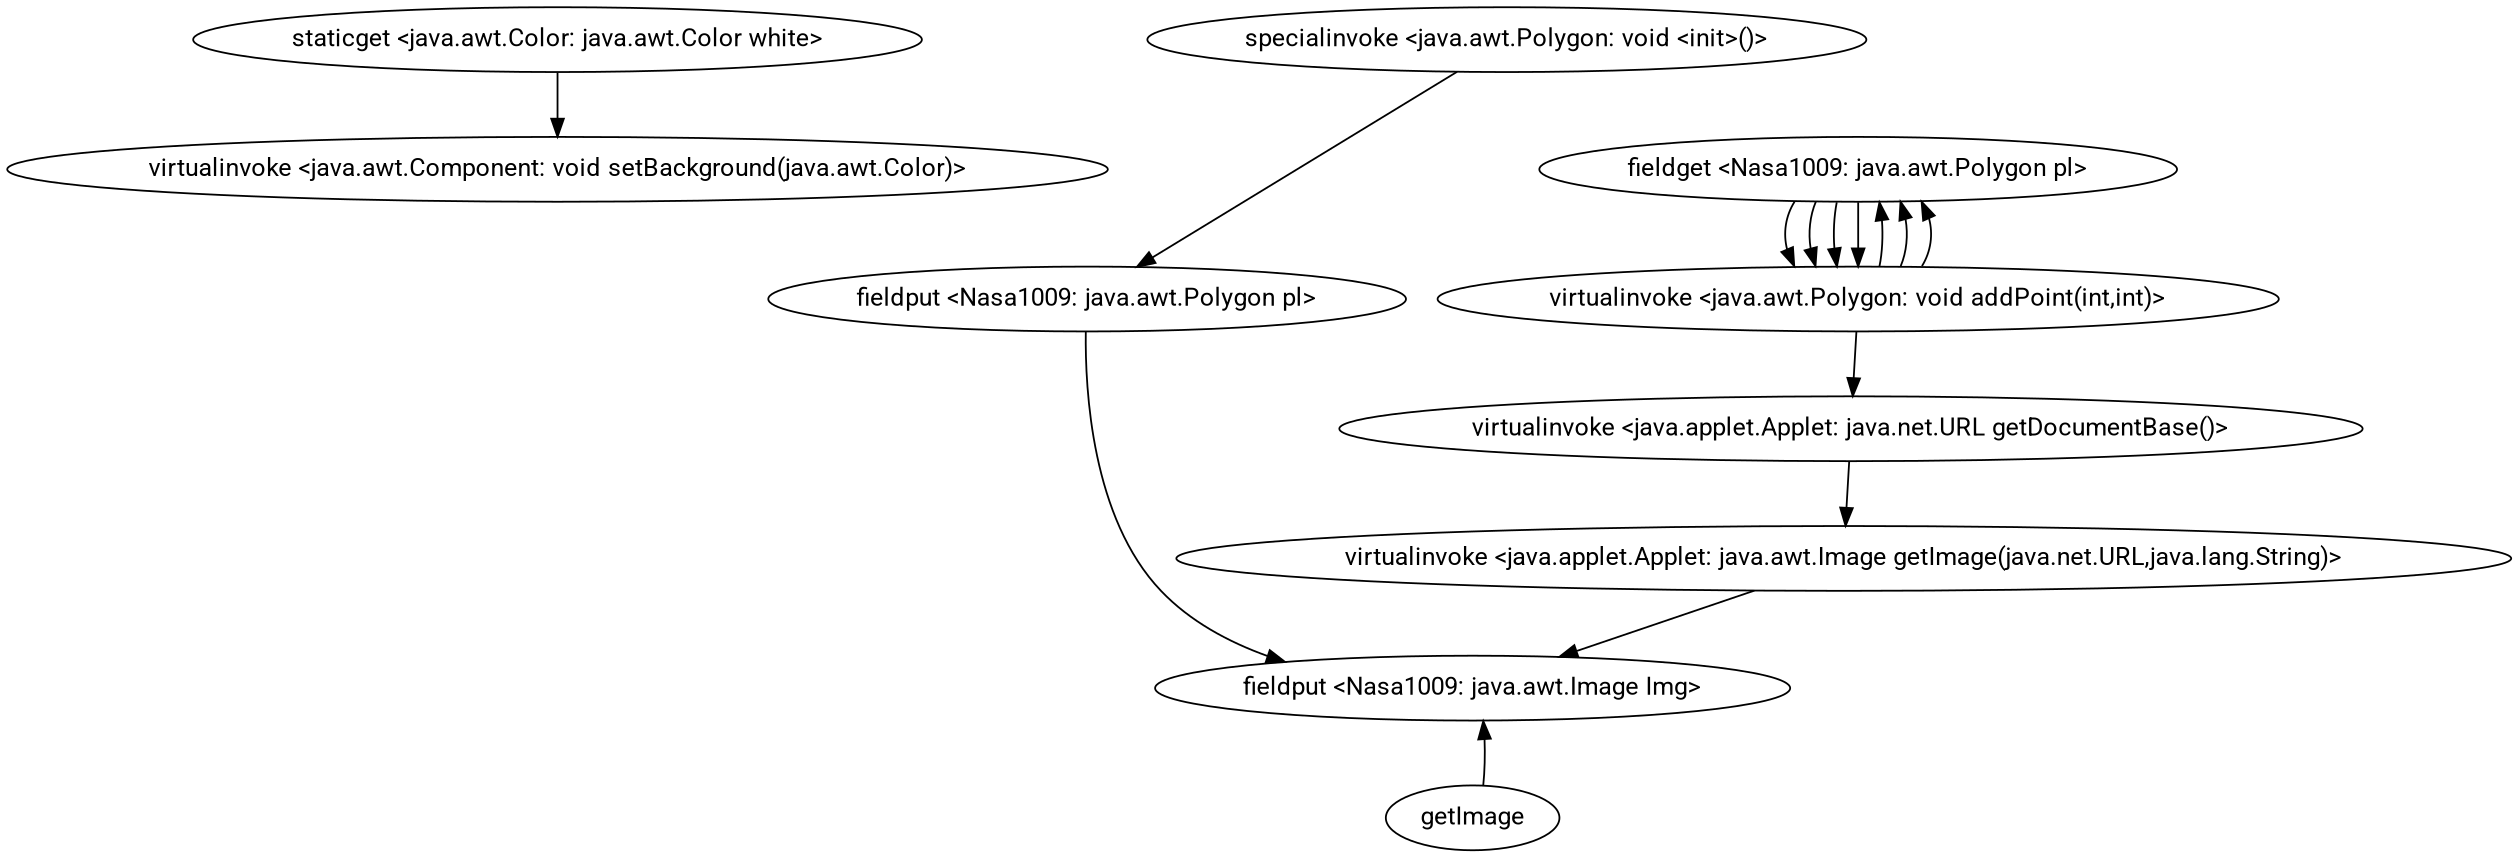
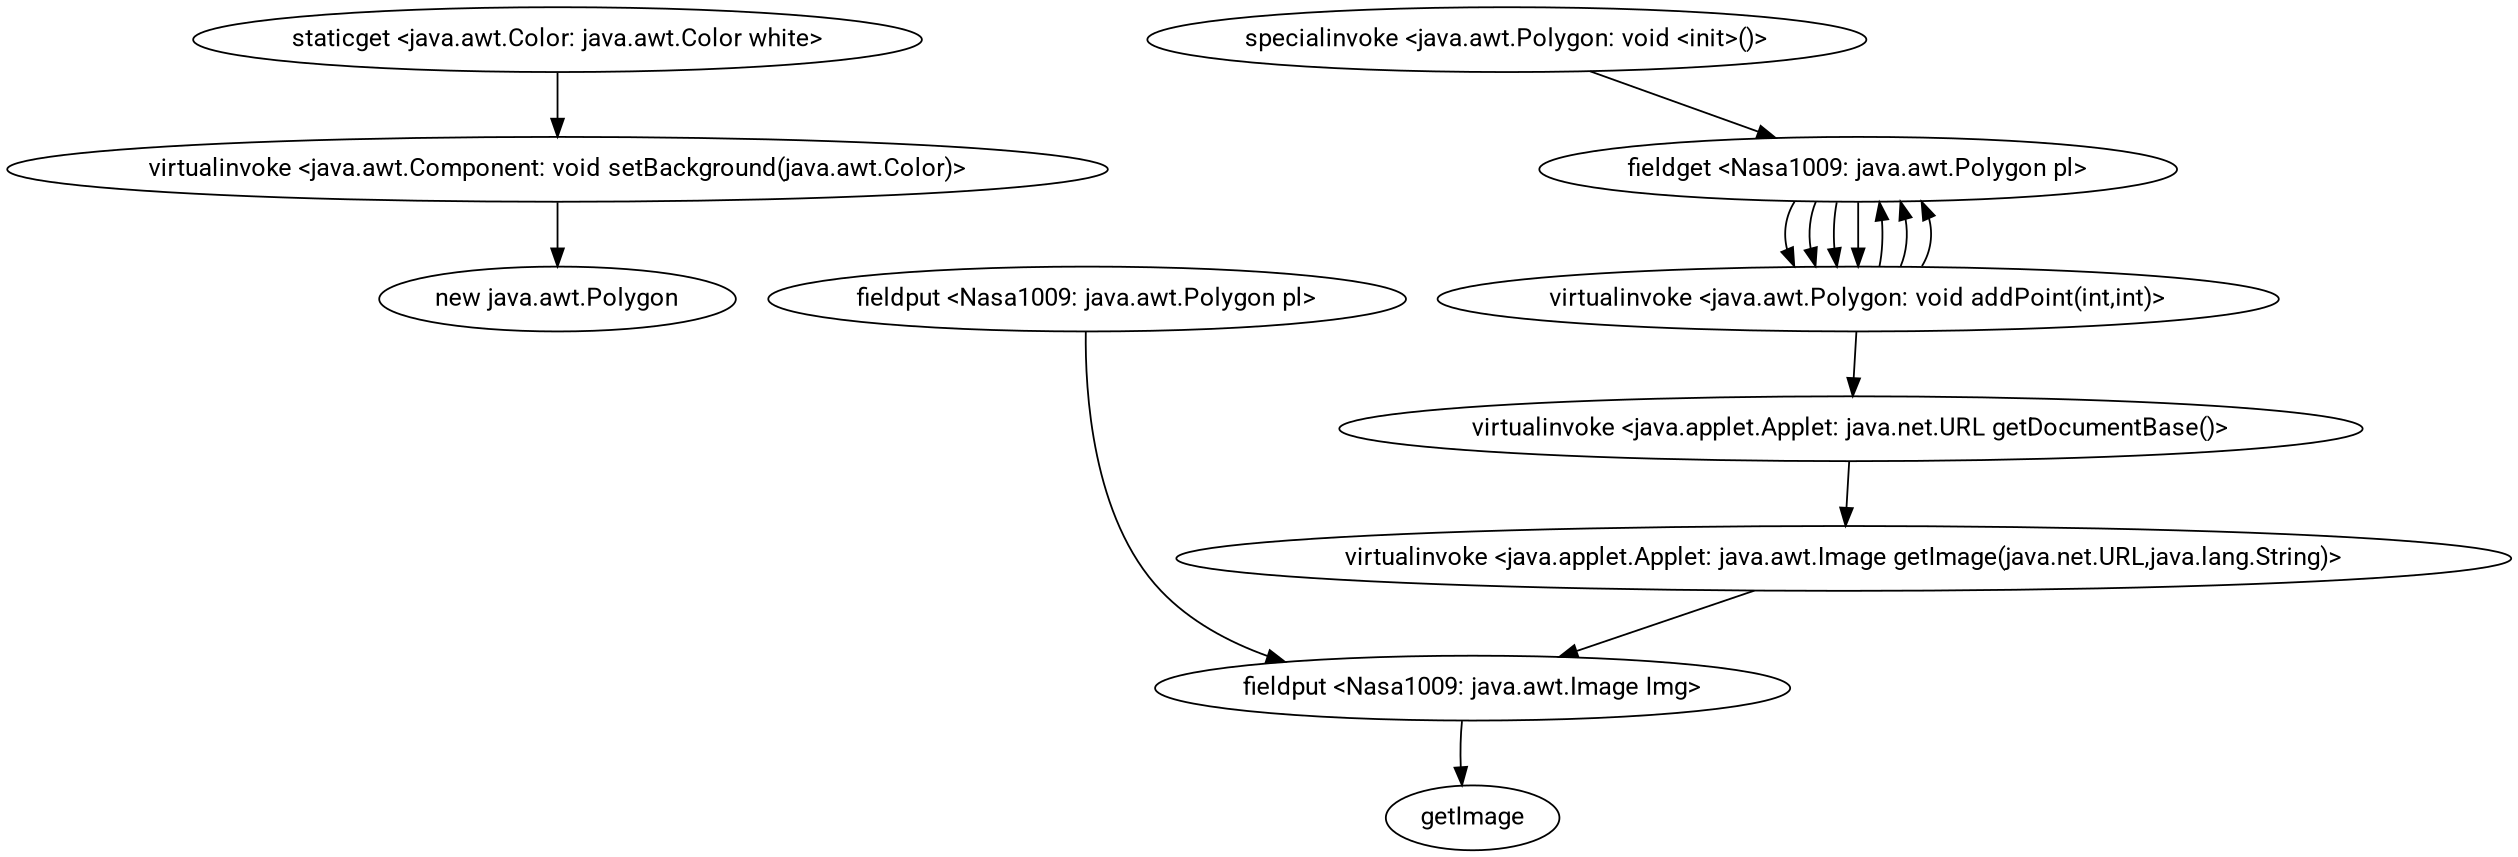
  digraph {
    fontname=Roboto
    node [fontname=Roboto]
    edge [fontname=Roboto]
    "staticget <java.awt.Color: java.awt.Color white>"
    "virtualinvoke <java.awt.Component: void setBackground(java.awt.Color)>"
+   "new java.awt.Polygon"
    "specialinvoke <java.awt.Polygon: void <init>()>"
    "fieldput <Nasa1009: java.awt.Polygon pl>"
    "fieldput <Nasa1009: java.awt.Image Img>"
    "fieldget <Nasa1009: java.awt.Polygon pl>"
    "virtualinvoke <java.awt.Polygon: void addPoint(int,int)>"
    "virtualinvoke <java.applet.Applet: java.net.URL getDocumentBase()>"
    "virtualinvoke <java.applet.Applet: java.awt.Image getImage(java.net.URL,java.lang.String)>"
    n11 [label=getImage]
    "staticget <java.awt.Color: java.awt.Color white>" -> "virtualinvoke <java.awt.Component: void setBackground(java.awt.Color)>"
-   "specialinvoke <java.awt.Polygon: void <init>()>" -> "fieldput <Nasa1009: java.awt.Polygon pl>"
+   "virtualinvoke <java.awt.Component: void setBackground(java.awt.Color)>" -> "new java.awt.Polygon"
+   "specialinvoke <java.awt.Polygon: void <init>()>" -> "fieldget <Nasa1009: java.awt.Polygon pl>"
    "fieldput <Nasa1009: java.awt.Polygon pl>" -> "fieldput <Nasa1009: java.awt.Image Img>"
-   n11 -> "fieldput <Nasa1009: java.awt.Image Img>"
+   "fieldput <Nasa1009: java.awt.Image Img>" -> n11
    "fieldget <Nasa1009: java.awt.Polygon pl>" -> "virtualinvoke <java.awt.Polygon: void addPoint(int,int)>"
    "fieldget <Nasa1009: java.awt.Polygon pl>" -> "virtualinvoke <java.awt.Polygon: void addPoint(int,int)>"
    "fieldget <Nasa1009: java.awt.Polygon pl>" -> "virtualinvoke <java.awt.Polygon: void addPoint(int,int)>"
    "fieldget <Nasa1009: java.awt.Polygon pl>" -> "virtualinvoke <java.awt.Polygon: void addPoint(int,int)>"
    "virtualinvoke <java.awt.Polygon: void addPoint(int,int)>" -> "fieldget <Nasa1009: java.awt.Polygon pl>"
    "virtualinvoke <java.awt.Polygon: void addPoint(int,int)>" -> "fieldget <Nasa1009: java.awt.Polygon pl>"
    "virtualinvoke <java.awt.Polygon: void addPoint(int,int)>" -> "fieldget <Nasa1009: java.awt.Polygon pl>"
    "virtualinvoke <java.awt.Polygon: void addPoint(int,int)>" -> "virtualinvoke <java.applet.Applet: java.net.URL getDocumentBase()>"
    "virtualinvoke <java.applet.Applet: java.net.URL getDocumentBase()>" -> "virtualinvoke <java.applet.Applet: java.awt.Image getImage(java.net.URL,java.lang.String)>"
    "virtualinvoke <java.applet.Applet: java.awt.Image getImage(java.net.URL,java.lang.String)>" -> "fieldput <Nasa1009: java.awt.Image Img>"
  }
